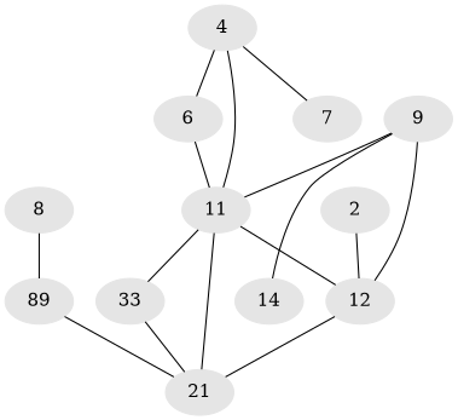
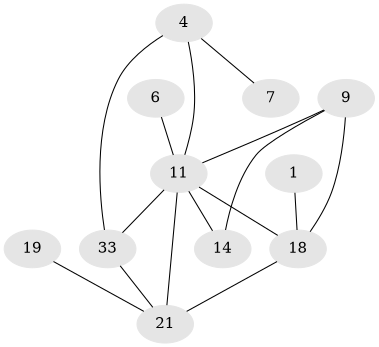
  graph {
    node [color=gray90 style=filled]
    edge [weight=1.0]
-   2
-   18 [label=12]
+   2 [label=1]
+   18
    21
    4
    7
    11
    n7 [label=33]
    14
    6
-   8
-   19 [label=89]
+   19
    9
    2 -- 18
    18 -- 21 [weight=2.0]
    4 -- 7
    4 -- 11
-   4 -- 6
+   4 -- n7
    11 -- 18
    11 -- 21
    11 -- n7
+   11 -- 14
    n7 -- 21
    6 -- 11
-   8 -- 19
    19 -- 21
    9 -- 18
    9 -- 11
    9 -- 14
  }
